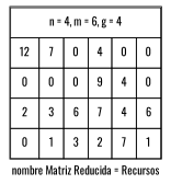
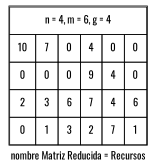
  digraph {
    label="nombre Matriz Reducida = Recursos"
    fontname=Oswald
-   n1 [label=<<TABLE border="1" cellspacing="0" cellpadding="10">     <tr><td colspan="6">n = 4, m = 6, g = 4</td></tr>        <tr> <td>12</td> <td>7</td> <td>0</td> <td>4</td> <td>0</td> <td>0</td>    </tr>    <tr> <td>0</td> <td>0</td> <td>0</td> <td>9</td> <td>4</td> <td>0</td>    </tr>    <tr> <td>2</td> <td>3</td> <td>6</td> <td>7</td> <td>4</td> <td>6</td>    </tr>    <tr> <td>0</td> <td>1</td> <td>3</td> <td>2</td> <td>7</td> <td>1</td>    </tr>  </TABLE>     > shape=plaintext fontname=Oswald]
+   n1 [label=<<TABLE border="1" cellspacing="0" cellpadding="10">     <tr><td colspan="6">n = 4, m = 6, g = 4</td></tr>        <tr> <td>10</td> <td>7</td> <td>0</td> <td>4</td> <td>0</td> <td>0</td>    </tr>    <tr> <td>0</td> <td>0</td> <td>0</td> <td>9</td> <td>4</td> <td>0</td>    </tr>    <tr> <td>2</td> <td>3</td> <td>6</td> <td>7</td> <td>4</td> <td>6</td>    </tr>    <tr> <td>0</td> <td>1</td> <td>3</td> <td>2</td> <td>7</td> <td>1</td>    </tr>  </TABLE>     > shape=plaintext fontname=Oswald]
  }
